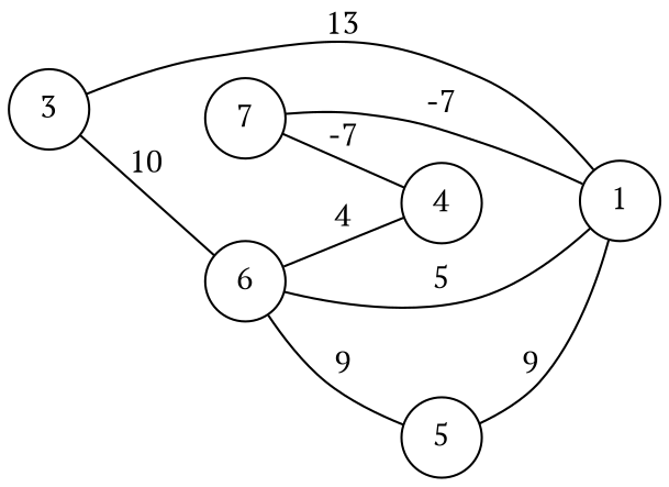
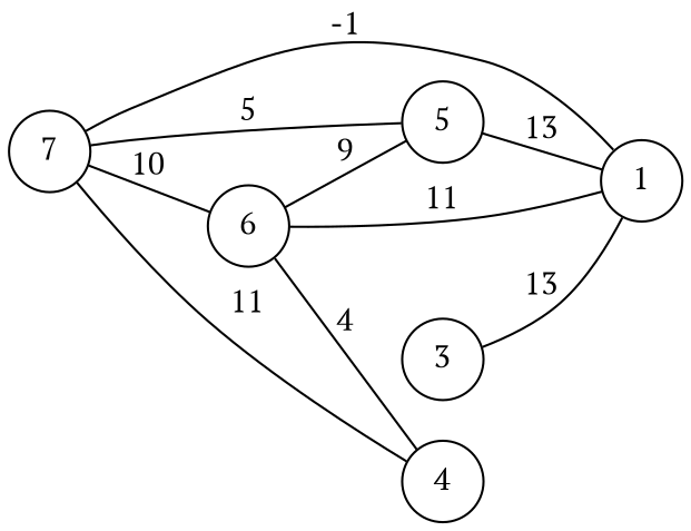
  graph {
    fontname="PT Serif"
    rankdir=LR
    node [fontname="PT Serif" shape=circle]
    edge [fontname="PT Serif"]
    7
    1
    4
    5
    6
    3
-   7 -- 1 [label=-7]
-   7 -- 4 [label=-7]
-   3 -- 6 [label=10]
-   5 -- 1 [label=9]
-   6 -- 1 [label=5]
+   7 -- 1 [label=-1]
+   7 -- 4 [label=11]
+   7 -- 5 [label=5]
+   7 -- 6 [label=10]
+   5 -- 1 [label=13]
+   6 -- 1 [label=11]
    6 -- 4 [label=4]
    6 -- 5 [label=9]
    3 -- 1 [label=13]
  }
